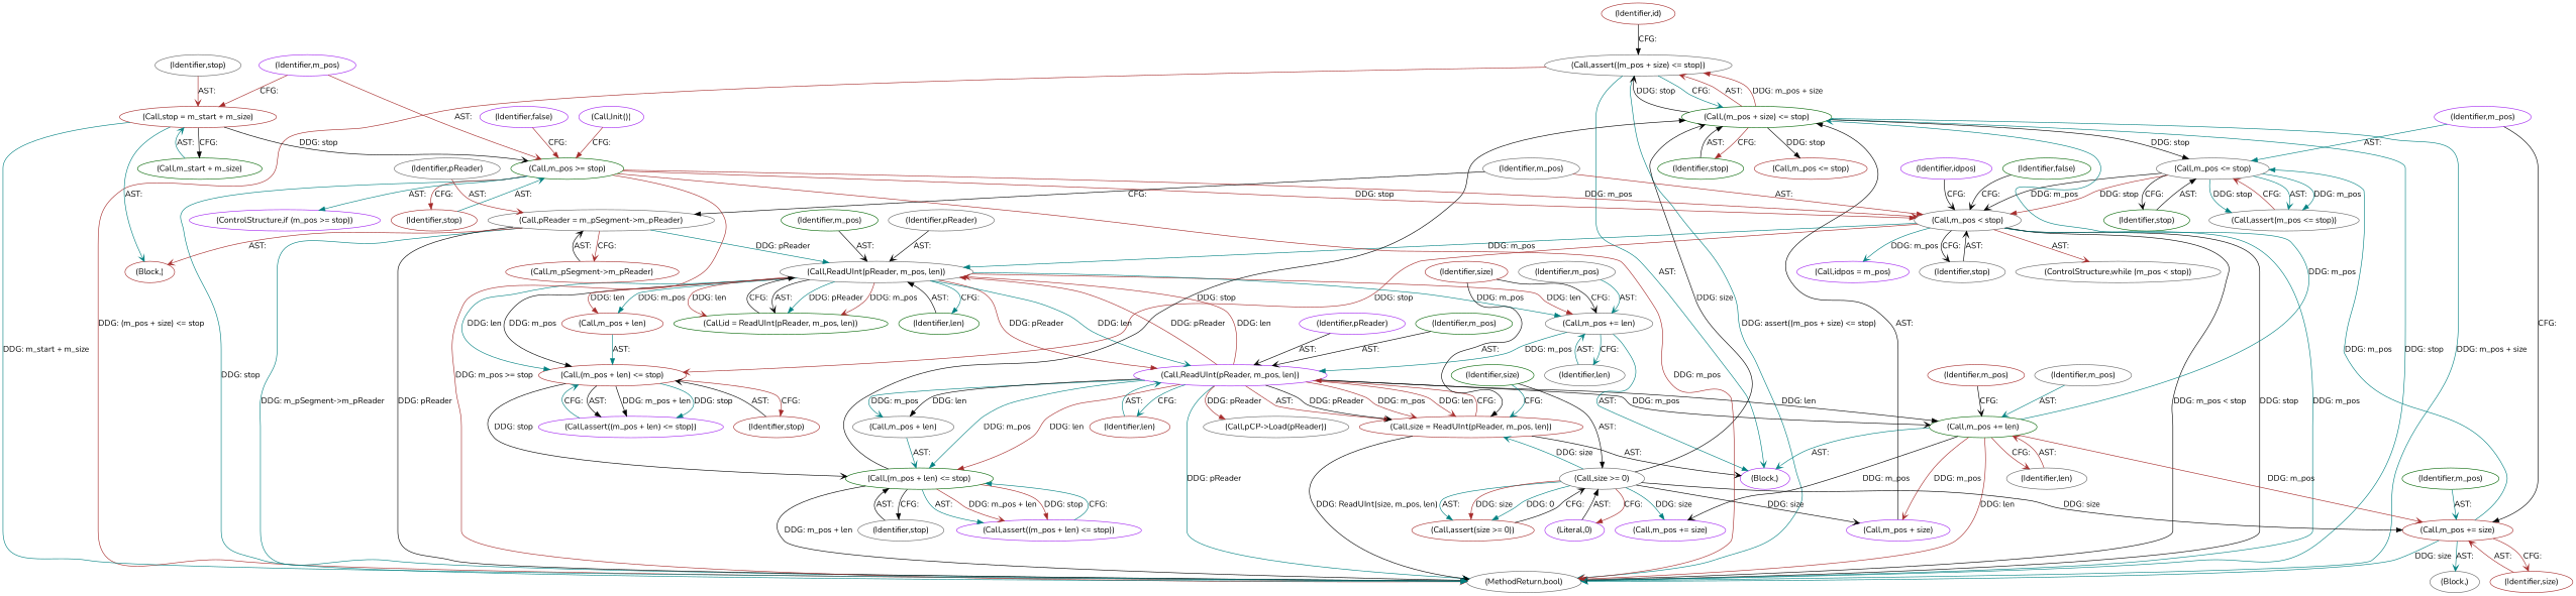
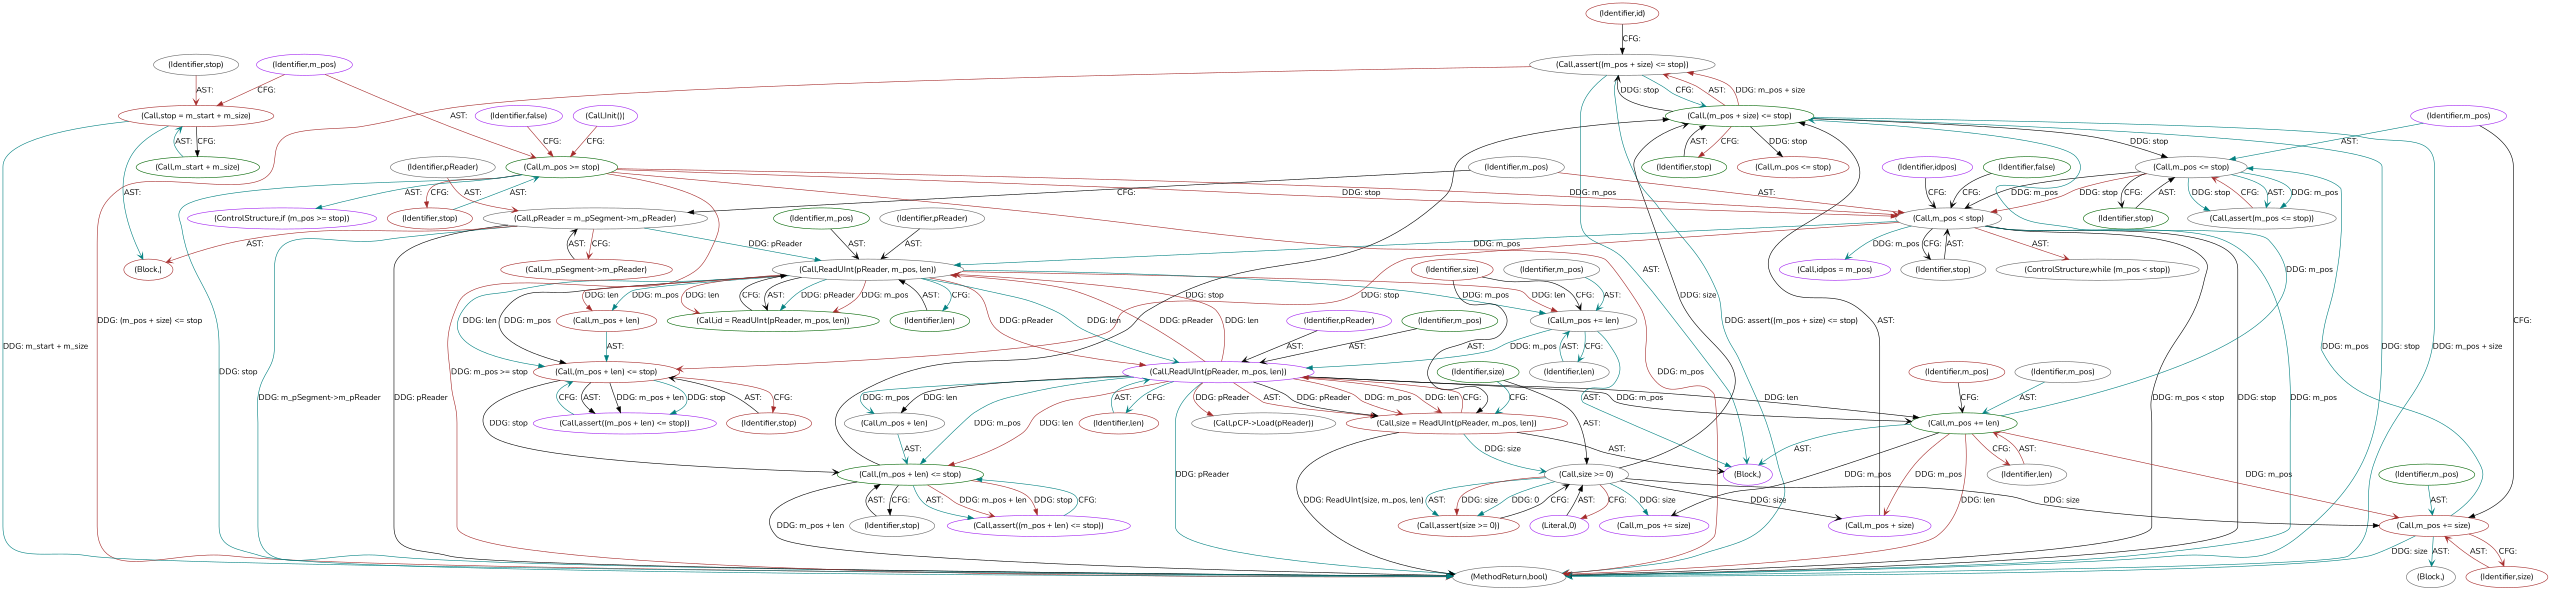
  digraph {
    fontname=Nunito
    node [color=gray40 fontname=Nunito]
    edge [arrowhead=vee color=teal fontname=Nunito]
    n1 [label="(Call,assert((m_pos + size) <= stop))"]
    n2 [color=darkgreen label="(Call,(m_pos + size) <= stop)"]
    n3 [label="(MethodReturn,bool)"]
    n4 [color=purple label="(Block,)"]
    n5 [label="(Call,m_pos <= stop)"]
    n6 [color=darkgreen label="(Identifier,stop)"]
    n7 [color=brown label="(Call,m_pos <= stop)"]
    n8 [label="(Call,m_pos < stop)"]
    n9 [label="(Call,assert(m_pos <= stop))"]
    n10 [color=darkgreen label="(Identifier,stop)"]
    n11 [color=darkgreen label="(Call,m_pos += len)"]
    n12 [color=brown label="(Call,m_pos += size)"]
    n13 [label="(Identifier,len)"]
    n14 [color=purple label="(Call,m_pos + size)"]
    n15 [color=purple label="(Call,m_pos += size)"]
    n16 [label="(Block,)"]
    n17 [color=brown label="(Identifier,size)"]
    n18 [color=purple label="(Call,ReadUInt(pReader, m_pos, len))"]
    n19 [label="(Call,ReadUInt(pReader, m_pos, len))"]
    n20 [color=brown label="(Call,size = ReadUInt(pReader, m_pos, len))"]
    n21 [color=darkgreen label="(Call,(m_pos + len) <= stop)"]
    n22 [label="(Call,m_pos + len)"]
    n23 [label="(Call,pCP->Load(pReader))"]
    n24 [color=brown label="(Identifier,len)"]
    n25 [label="(Call,m_pos += len)"]
    n26 [color=brown label="(Call,(m_pos + len) <= stop)"]
    n27 [color=darkgreen label="(Identifier,len)"]
    n28 [color=brown label="(Call,m_pos + len)"]
    n29 [color=darkgreen label="(Call,id = ReadUInt(pReader, m_pos, len))"]
    n30 [label="(Call,size >= 0)"]
    n31 [label="(Identifier,stop)"]
    n32 [color=purple label="(Call,assert((m_pos + len) <= stop))"]
    n33 [label="(Identifier,len)"]
    n34 [color=brown label="(Identifier,stop)"]
    n35 [color=purple label="(Call,assert((m_pos + len) <= stop))"]
    n36 [label="(Call,pReader = m_pSegment->m_pReader)"]
    n37 [color=brown label="(Call,m_pSegment->m_pReader)"]
    n38 [color=brown label="(Block,)"]
    n39 [color=purple label="(Call,idpos = m_pos)"]
    n40 [label="(ControlStructure,while (m_pos < stop))"]
    n41 [label="(Identifier,stop)"]
    n42 [color=brown label="(Call,assert(size >= 0))"]
    n43 [color=purple label="(Literal,0)"]
    n44 [color=darkgreen label="(Call,m_pos >= stop)"]
    n45 [color=brown label="(Identifier,stop)"]
    n46 [color=purple label="(ControlStructure,if (m_pos >= stop))"]
    n47 [color=brown label="(Call,stop = m_start + m_size)"]
    n48 [color=darkgreen label="(Call,m_start + m_size)"]
    n49 [color=brown label="(Identifier,size)"]
    n50 [label="(Identifier,m_pos)"]
    n51 [color=purple label="(Identifier,idpos)"]
    n52 [color=darkgreen label="(Identifier,false)"]
    n53 [label="(Identifier,stop)"]
    n54 [color=brown label="(Identifier,id)"]
    n55 [color=purple label="(Identifier,m_pos)"]
    n56 [color=purple label="(Identifier,false)"]
    n57 [color=purple label="(Call,Init())"]
    n58 [color=purple label="(Identifier,pReader)"]
    n59 [color=brown label="(Identifier,m_pos)"]
    n60 [color=darkgreen label="(Identifier,m_pos)"]
    n61 [label="(Identifier,m_pos)"]
    n62 [label="(Identifier,m_pos)"]
    n63 [color=darkgreen label="(Identifier,m_pos)"]
    n64 [color=purple label="(Identifier,m_pos)"]
    n65 [color=darkgreen label="(Identifier,size)"]
    n66 [label="(Identifier,pReader)"]
    n67 [label="(Identifier,pReader)"]
    n68 [color=darkgreen label="(Identifier,m_pos)"]
    n1 -> n2 [label="CFG: "]
    n1 -> n3 [label="DDG: assert((m_pos + size) <= stop)"]
    n1 -> n3 [arrowhead=normal color=brown label="DDG: (m_pos + size) <= stop"]
    n1 -> n4 [label="AST: "]
    n2 -> n1 [color=brown label="AST: "]
    n2 -> n1 [arrowhead=normal color=brown label="DDG: m_pos + size"]
    n2 -> n1 [color=black label="DDG: stop"]
    n2 -> n3 [arrowhead=normal label="DDG: m_pos + size"]
    n2 -> n3 [label="DDG: stop"]
    n2 -> n5 [arrowhead=normal color=black label="DDG: stop"]
    n2 -> n6 [arrowhead=normal color=brown label="CFG: "]
    n2 -> n7 [arrowhead=normal color=black label="DDG: stop"]
    n5 -> n8 [color=black label="DDG: m_pos"]
    n5 -> n8 [arrowhead=normal color=brown label="DDG: stop"]
    n5 -> n9 [label="AST: "]
    n5 -> n9 [arrowhead=normal label="DDG: m_pos"]
    n5 -> n9 [arrowhead=normal label="DDG: stop"]
    n5 -> n10 [color=black label="CFG: "]
    n6 -> n2 [arrowhead=normal color=black label="AST: "]
    n8 -> n3 [color=black label="DDG: m_pos < stop"]
    n8 -> n3 [arrowhead=normal color=black label="DDG: stop"]
    n8 -> n3 [label="DDG: m_pos"]
    n8 -> n19 [arrowhead=normal label="DDG: m_pos"]
    n8 -> n26 [color=brown label="DDG: stop"]
    n8 -> n39 [label="DDG: m_pos"]
    n8 -> n40 [color=brown label="AST: "]
    n8 -> n41 [color=black label="CFG: "]
    n9 -> n5 [color=brown label="CFG: "]
    n10 -> n5 [arrowhead=normal color=black label="AST: "]
    n11 -> n2 [label="DDG: m_pos"]
    n11 -> n3 [arrowhead=normal color=brown label="DDG: len"]
    n11 -> n4 [label="AST: "]
    n11 -> n12 [color=brown label="DDG: m_pos"]
    n11 -> n13 [color=brown label="CFG: "]
    n11 -> n14 [color=brown label="DDG: m_pos"]
    n11 -> n15 [color=black label="DDG: m_pos"]
    n12 -> n3 [label="DDG: size"]
    n12 -> n5 [arrowhead=normal label="DDG: m_pos"]
    n12 -> n16 [label="AST: "]
    n12 -> n17 [color=brown label="CFG: "]
    n13 -> n11 [color=brown label="AST: "]
    n14 -> n2 [arrowhead=normal color=black label="AST: "]
    n17 -> n12 [color=brown label="AST: "]
    n18 -> n3 [arrowhead=normal label="DDG: pReader"]
    n18 -> n11 [arrowhead=normal color=black label="DDG: len"]
    n18 -> n11 [color=black label="DDG: m_pos"]
    n18 -> n19 [arrowhead=normal color=brown label="DDG: pReader"]
    n18 -> n19 [color=brown label="DDG: len"]
    n18 -> n20 [arrowhead=normal color=brown label="AST: "]
    n18 -> n20 [color=black label="DDG: pReader"]
    n18 -> n20 [color=brown label="DDG: m_pos"]
    n18 -> n20 [color=brown label="DDG: len"]
    n18 -> n21 [arrowhead=normal label="DDG: m_pos"]
    n18 -> n21 [arrowhead=normal color=brown label="DDG: len"]
    n18 -> n22 [label="DDG: m_pos"]
    n18 -> n22 [arrowhead=normal color=black label="DDG: len"]
    n18 -> n23 [arrowhead=normal color=brown label="DDG: pReader"]
    n18 -> n24 [label="CFG: "]
    n19 -> n18 [arrowhead=normal color=brown label="DDG: pReader"]
    n19 -> n18 [label="DDG: len"]
    n19 -> n25 [arrowhead=normal color=brown label="DDG: len"]
    n19 -> n25 [arrowhead=normal label="DDG: m_pos"]
    n19 -> n26 [arrowhead=normal color=black label="DDG: m_pos"]
    n19 -> n26 [arrowhead=normal label="DDG: len"]
    n19 -> n27 [arrowhead=normal label="CFG: "]
    n19 -> n28 [arrowhead=normal label="DDG: m_pos"]
    n19 -> n28 [arrowhead=normal color=brown label="DDG: len"]
    n19 -> n29 [color=black label="AST: "]
    n19 -> n29 [arrowhead=normal label="DDG: pReader"]
    n19 -> n29 [color=brown label="DDG: m_pos"]
    n19 -> n29 [color=brown label="DDG: len"]
    n20 -> n3 [color=black label="DDG: ReadUInt(size, m_pos, len)"]
    n20 -> n4 [color=black label="AST: "]
    n20 -> n18 [arrowhead=normal color=brown label="CFG: "]
-   n30 -> n20 [label="DDG: size"]
+   n20 -> n30 [label="DDG: size"]
    n21 -> n2 [arrowhead=normal color=black label="DDG: stop"]
    n21 -> n3 [arrowhead=normal color=black label="DDG: m_pos + len"]
    n21 -> n31 [arrowhead=normal color=black label="CFG: "]
    n21 -> n32 [arrowhead=normal label="AST: "]
    n21 -> n32 [color=brown label="DDG: m_pos + len"]
    n21 -> n32 [arrowhead=normal color=brown label="DDG: stop"]
    n22 -> n21 [label="AST: "]
    n24 -> n18 [label="AST: "]
    n25 -> n4 [arrowhead=normal label="AST: "]
    n25 -> n18 [arrowhead=normal label="DDG: m_pos"]
    n25 -> n33 [label="CFG: "]
    n26 -> n21 [color=black label="DDG: stop"]
    n26 -> n34 [arrowhead=normal color=brown label="CFG: "]
    n26 -> n35 [arrowhead=normal color=black label="AST: "]
    n26 -> n35 [arrowhead=normal color=black label="DDG: m_pos + len"]
    n26 -> n35 [arrowhead=normal label="DDG: stop"]
    n27 -> n19 [arrowhead=normal color=black label="AST: "]
    n28 -> n26 [arrowhead=normal label="AST: "]
    n29 -> n19 [arrowhead=normal color=black label="CFG: "]
    n30 -> n2 [color=black label="DDG: size"]
    n30 -> n12 [arrowhead=normal color=black label="DDG: size"]
    n30 -> n14 [color=black label="DDG: size"]
    n30 -> n15 [arrowhead=normal label="DDG: size"]
    n30 -> n42 [arrowhead=normal label="AST: "]
    n30 -> n42 [arrowhead=normal color=brown label="DDG: size"]
    n30 -> n42 [arrowhead=normal label="DDG: 0"]
    n30 -> n43 [arrowhead=normal color=brown label="CFG: "]
    n31 -> n21 [arrowhead=normal color=black label="AST: "]
    n32 -> n21 [arrowhead=normal label="CFG: "]
    n33 -> n25 [label="AST: "]
    n34 -> n26 [color=black label="AST: "]
    n35 -> n26 [label="CFG: "]
    n36 -> n3 [arrowhead=normal label="DDG: m_pSegment->m_pReader"]
    n36 -> n3 [arrowhead=normal color=black label="DDG: pReader"]
    n36 -> n19 [arrowhead=normal label="DDG: pReader"]
    n36 -> n37 [color=brown label="CFG: "]
    n36 -> n38 [color=brown label="AST: "]
    n37 -> n36 [color=black label="AST: "]
    n41 -> n8 [color=black label="AST: "]
    n42 -> n30 [color=black label="CFG: "]
    n43 -> n30 [arrowhead=normal color=black label="AST: "]
    n44 -> n3 [color=brown label="DDG: m_pos"]
    n44 -> n3 [color=brown label="DDG: m_pos >= stop"]
    n44 -> n3 [arrowhead=normal label="DDG: stop"]
    n44 -> n8 [color=brown label="DDG: m_pos"]
    n44 -> n8 [arrowhead=normal color=brown label="DDG: stop"]
    n44 -> n45 [arrowhead=normal color=brown label="CFG: "]
    n44 -> n46 [arrowhead=normal label="AST: "]
    n45 -> n44 [label="AST: "]
    n47 -> n3 [label="DDG: m_start + m_size"]
    n47 -> n38 [label="AST: "]
-   n47 -> n44 [color=black label="DDG: stop"]
    n47 -> n48 [arrowhead=normal color=black label="CFG: "]
    n48 -> n47 [label="AST: "]
    n49 -> n20 [arrowhead=normal color=black label="AST: "]
    n49 -> n25 [color=black label="CFG: "]
    n50 -> n11 [label="AST: "]
    n51 -> n8 [color=black label="CFG: "]
    n52 -> n8 [color=black label="CFG: "]
    n53 -> n47 [color=brown label="AST: "]
    n54 -> n1 [arrowhead=normal color=black label="CFG: "]
    n55 -> n44 [color=brown label="AST: "]
    n55 -> n47 [arrowhead=normal color=brown label="CFG: "]
    n56 -> n44 [arrowhead=normal color=brown label="CFG: "]
    n57 -> n44 [arrowhead=normal color=brown label="CFG: "]
    n58 -> n18 [color=black label="AST: "]
    n59 -> n11 [color=black label="CFG: "]
    n60 -> n12 [label="AST: "]
    n61 -> n8 [arrowhead=normal color=brown label="AST: "]
    n61 -> n36 [arrowhead=normal color=black label="CFG: "]
    n62 -> n25 [label="AST: "]
    n63 -> n18 [color=black label="AST: "]
    n64 -> n5 [arrowhead=normal label="AST: "]
    n64 -> n12 [arrowhead=normal color=black label="CFG: "]
    n65 -> n20 [label="CFG: "]
    n65 -> n30 [arrowhead=normal color=black label="AST: "]
    n66 -> n19 [color=black label="AST: "]
    n67 -> n36 [color=brown label="AST: "]
    n68 -> n19 [color=black label="AST: "]
  }
